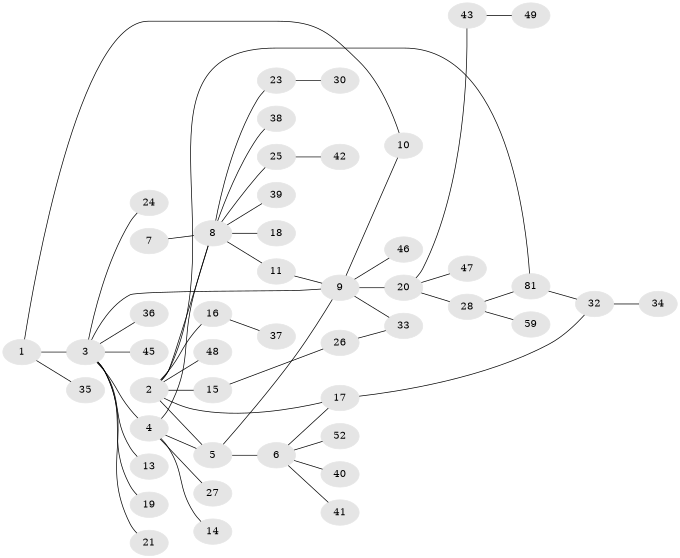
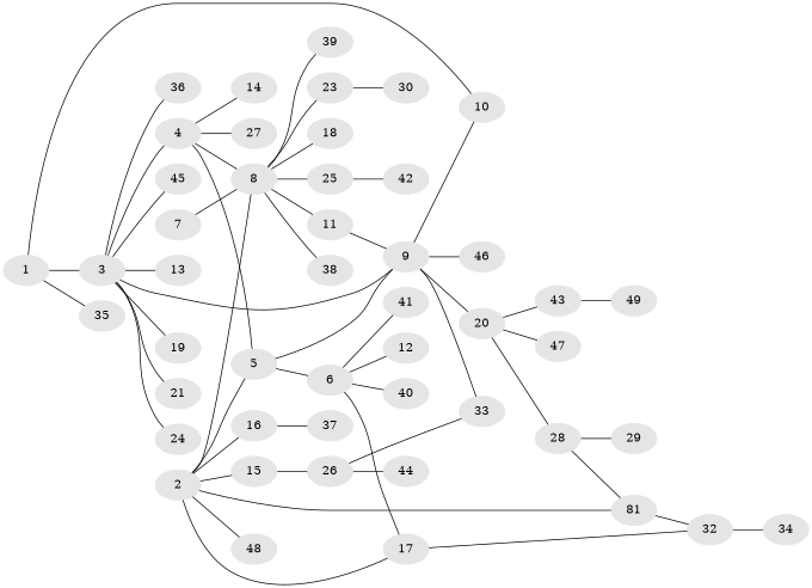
  graph {
    rankdir=LR
    node [color=gray90 style=filled]
    1
    3
    10
    35
    2
    5
    8
    15
    16
    17
    n11 [label=81]
    48
    4
    9
    13
    19
    21
    24
    36
    45
    6
    11
    18
    23
    25
    38
    39
    26
    37
    32
    14
    27
    20
    33
    46
-   12 [label=52]
+   12
    40
    41
    7
    30
    42
    28
    43
    47
+   44
    34
-   29 [label=59]
+   29
    49
    1 -- 3
    1 -- 10
    1 -- 35
    3 -- 4
    3 -- 9
    3 -- 13
    3 -- 19
    3 -- 21
    3 -- 24
    3 -- 36
    3 -- 45
    2 -- 5
    2 -- 8
    2 -- 15
    2 -- 16
    2 -- 17
    2 -- n11
    2 -- 48
    5 -- 9
    5 -- 6
    8 -- 11
    8 -- 18
    8 -- 23
    8 -- 25
    8 -- 38
    8 -- 39
    15 -- 26
    16 -- 37
    17 -- 32
    n11 -- 32
    4 -- 5
    4 -- 8
    4 -- 14
    4 -- 27
    9 -- 10
    9 -- 20
    9 -- 33
    9 -- 46
    6 -- 17
    6 -- 12
    6 -- 40
    6 -- 41
    11 -- 9
    23 -- 30
    25 -- 42
    26 -- 33
+   26 -- 44
    32 -- 34
    20 -- 28
    20 -- 43
    20 -- 47
    7 -- 8
    28 -- n11
    28 -- 29
    43 -- 49
  }
